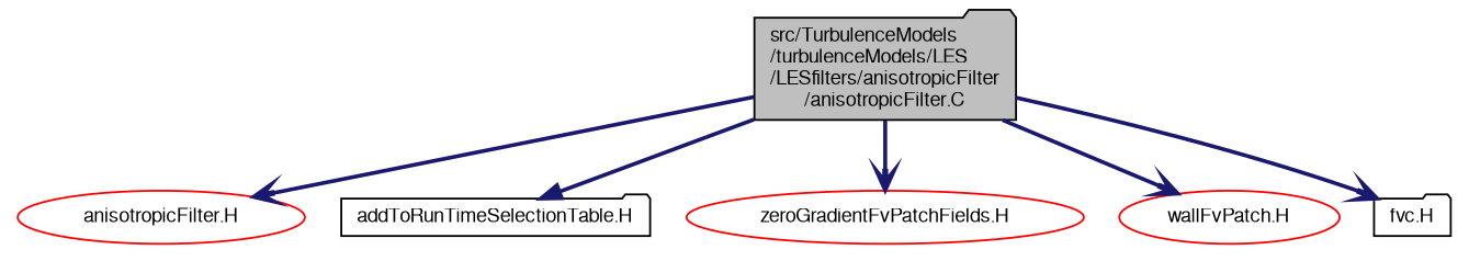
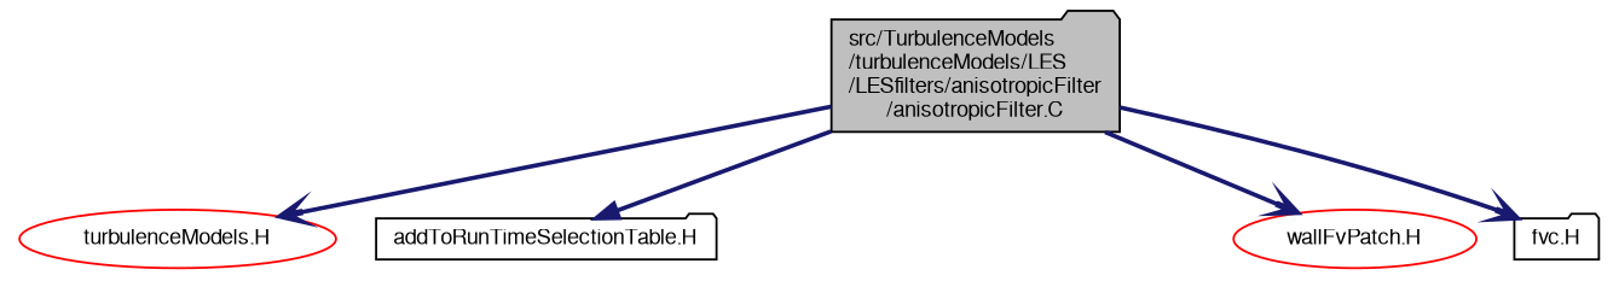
  digraph {
    node [color=black fontname=FreeSans fontsize=10 shape=folder]
    edge [arrowhead=vee color=midnightblue fontname=FreeSans fontsize=10 labelfontname=FreeSans labelfontsize=10 style=bold]
    n1 [fillcolor=grey75 fontcolor=black height=0.2 label="src/TurbulenceModels\l/turbulenceModels/LES\l/LESfilters/anisotropicFilter\l/anisotropicFilter.C" style=filled width=0.4]
-   n2 [color=red height=0.2 label="anisotropicFilter.H" shape=ellipse width=0.4]
+   n2 [color=red height=0.2 label="turbulenceModels.H" shape=ellipse width=0.4]
    n3 [height=0.2 label="addToRunTimeSelectionTable.H" width=0.4]
-   n4 [color=red height=0.2 label="zeroGradientFvPatchFields.H" shape=ellipse width=0.4]
    n5 [color=red height=0.2 label="wallFvPatch.H" shape=ellipse width=0.4]
    n6 [height=0.2 label="fvc.H" width=0.4]
    n1 -> n2
    n1 -> n3 [arrowhead=normal]
-   n1 -> n4
    n1 -> n5
    n1 -> n6
  }
